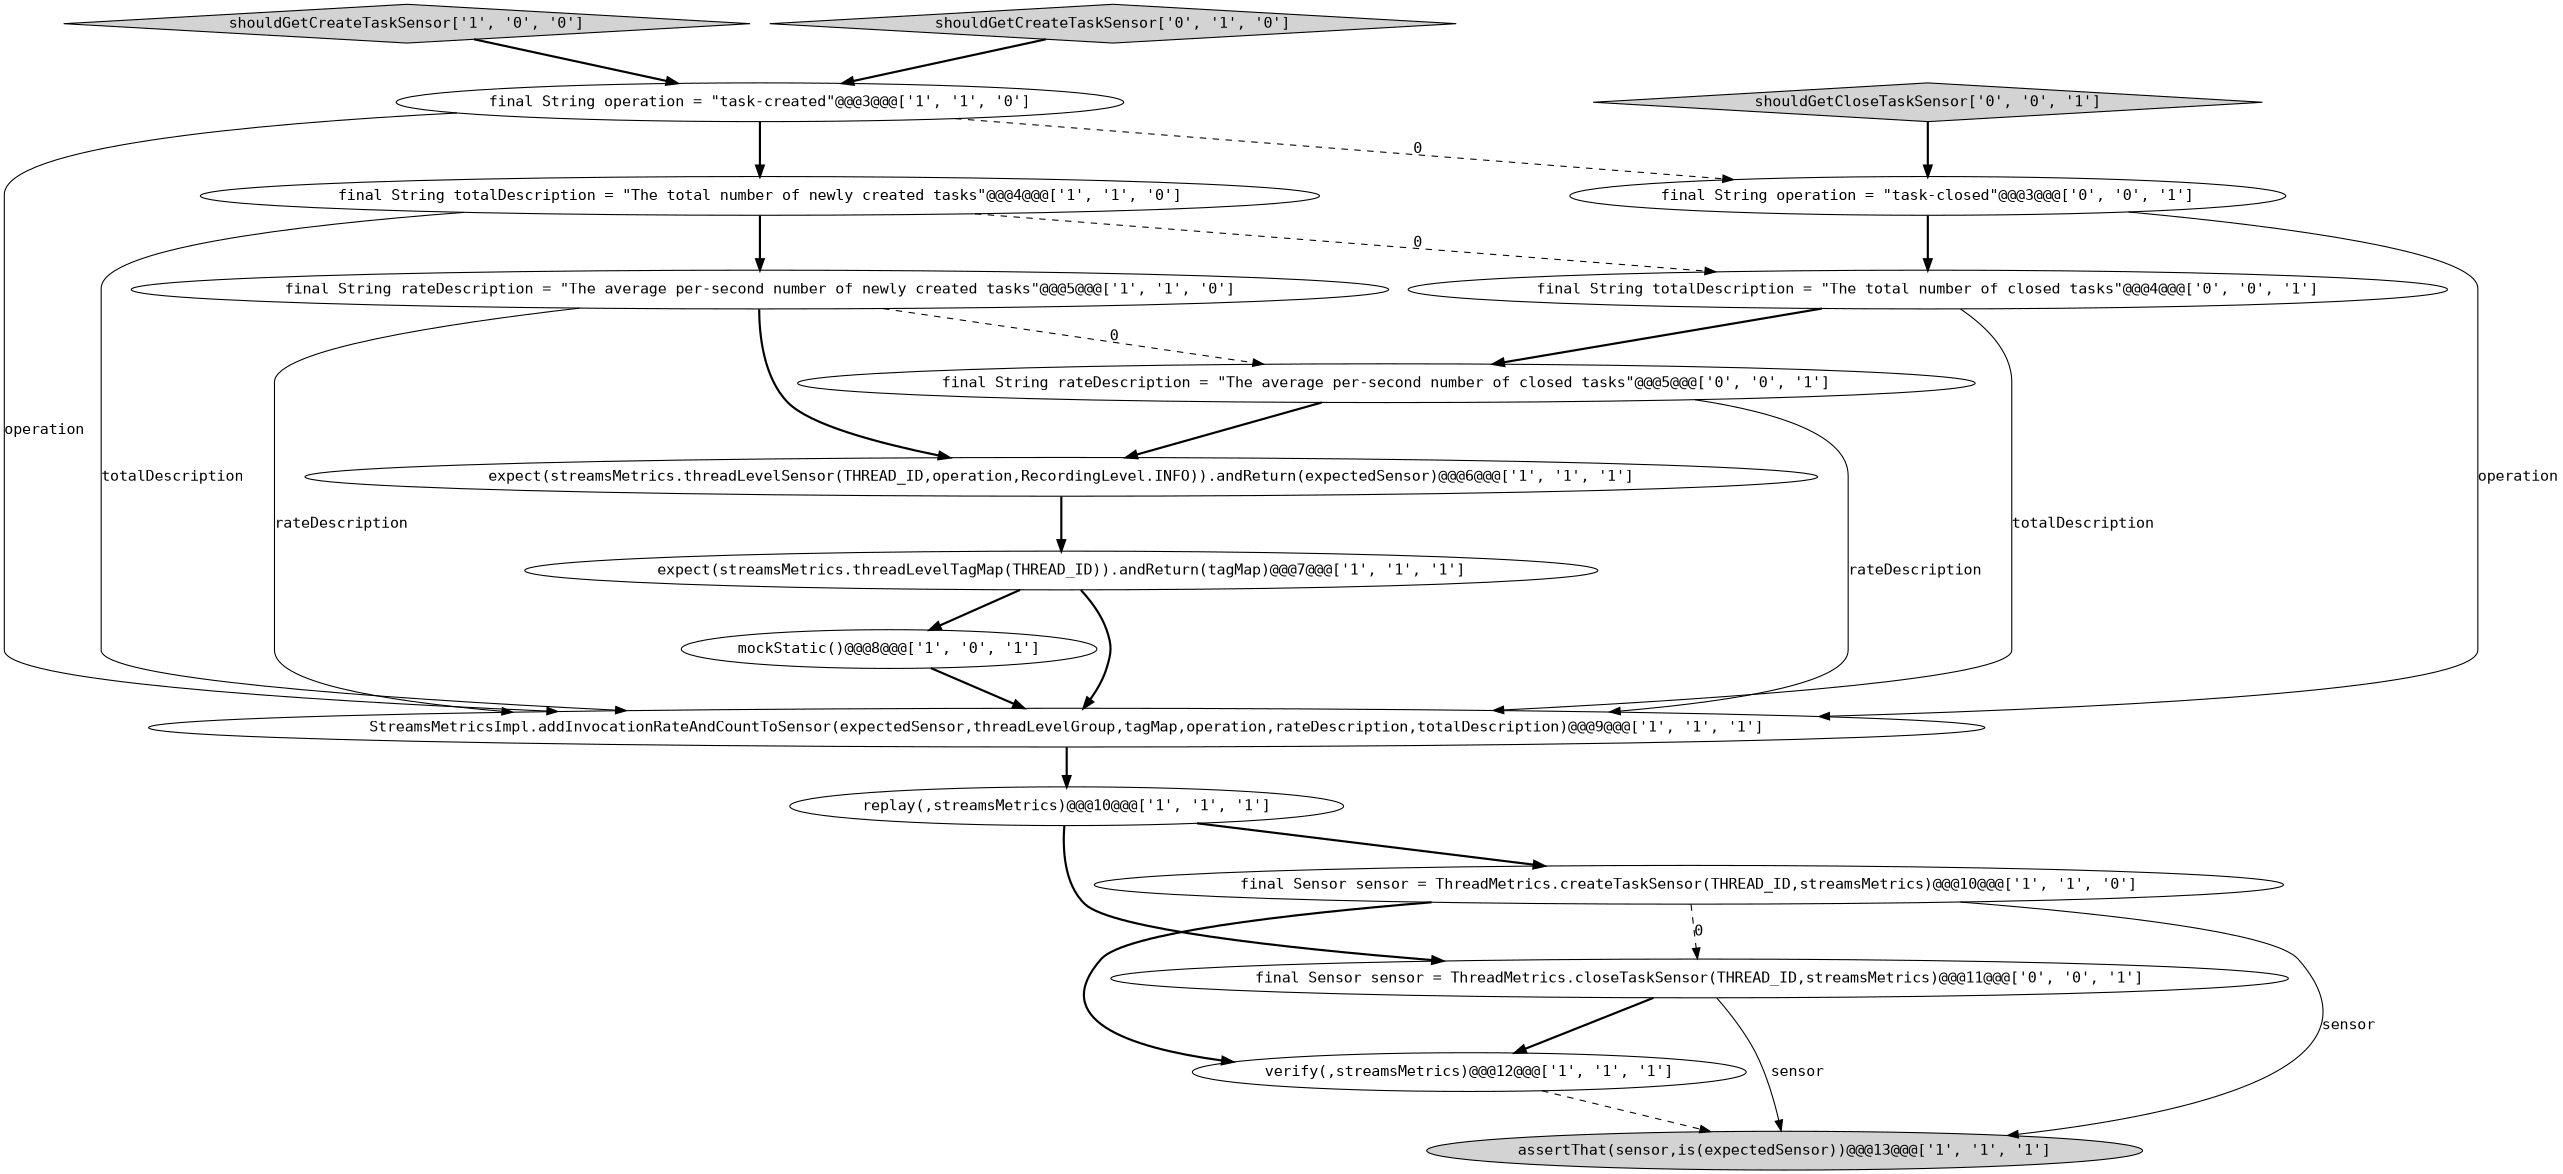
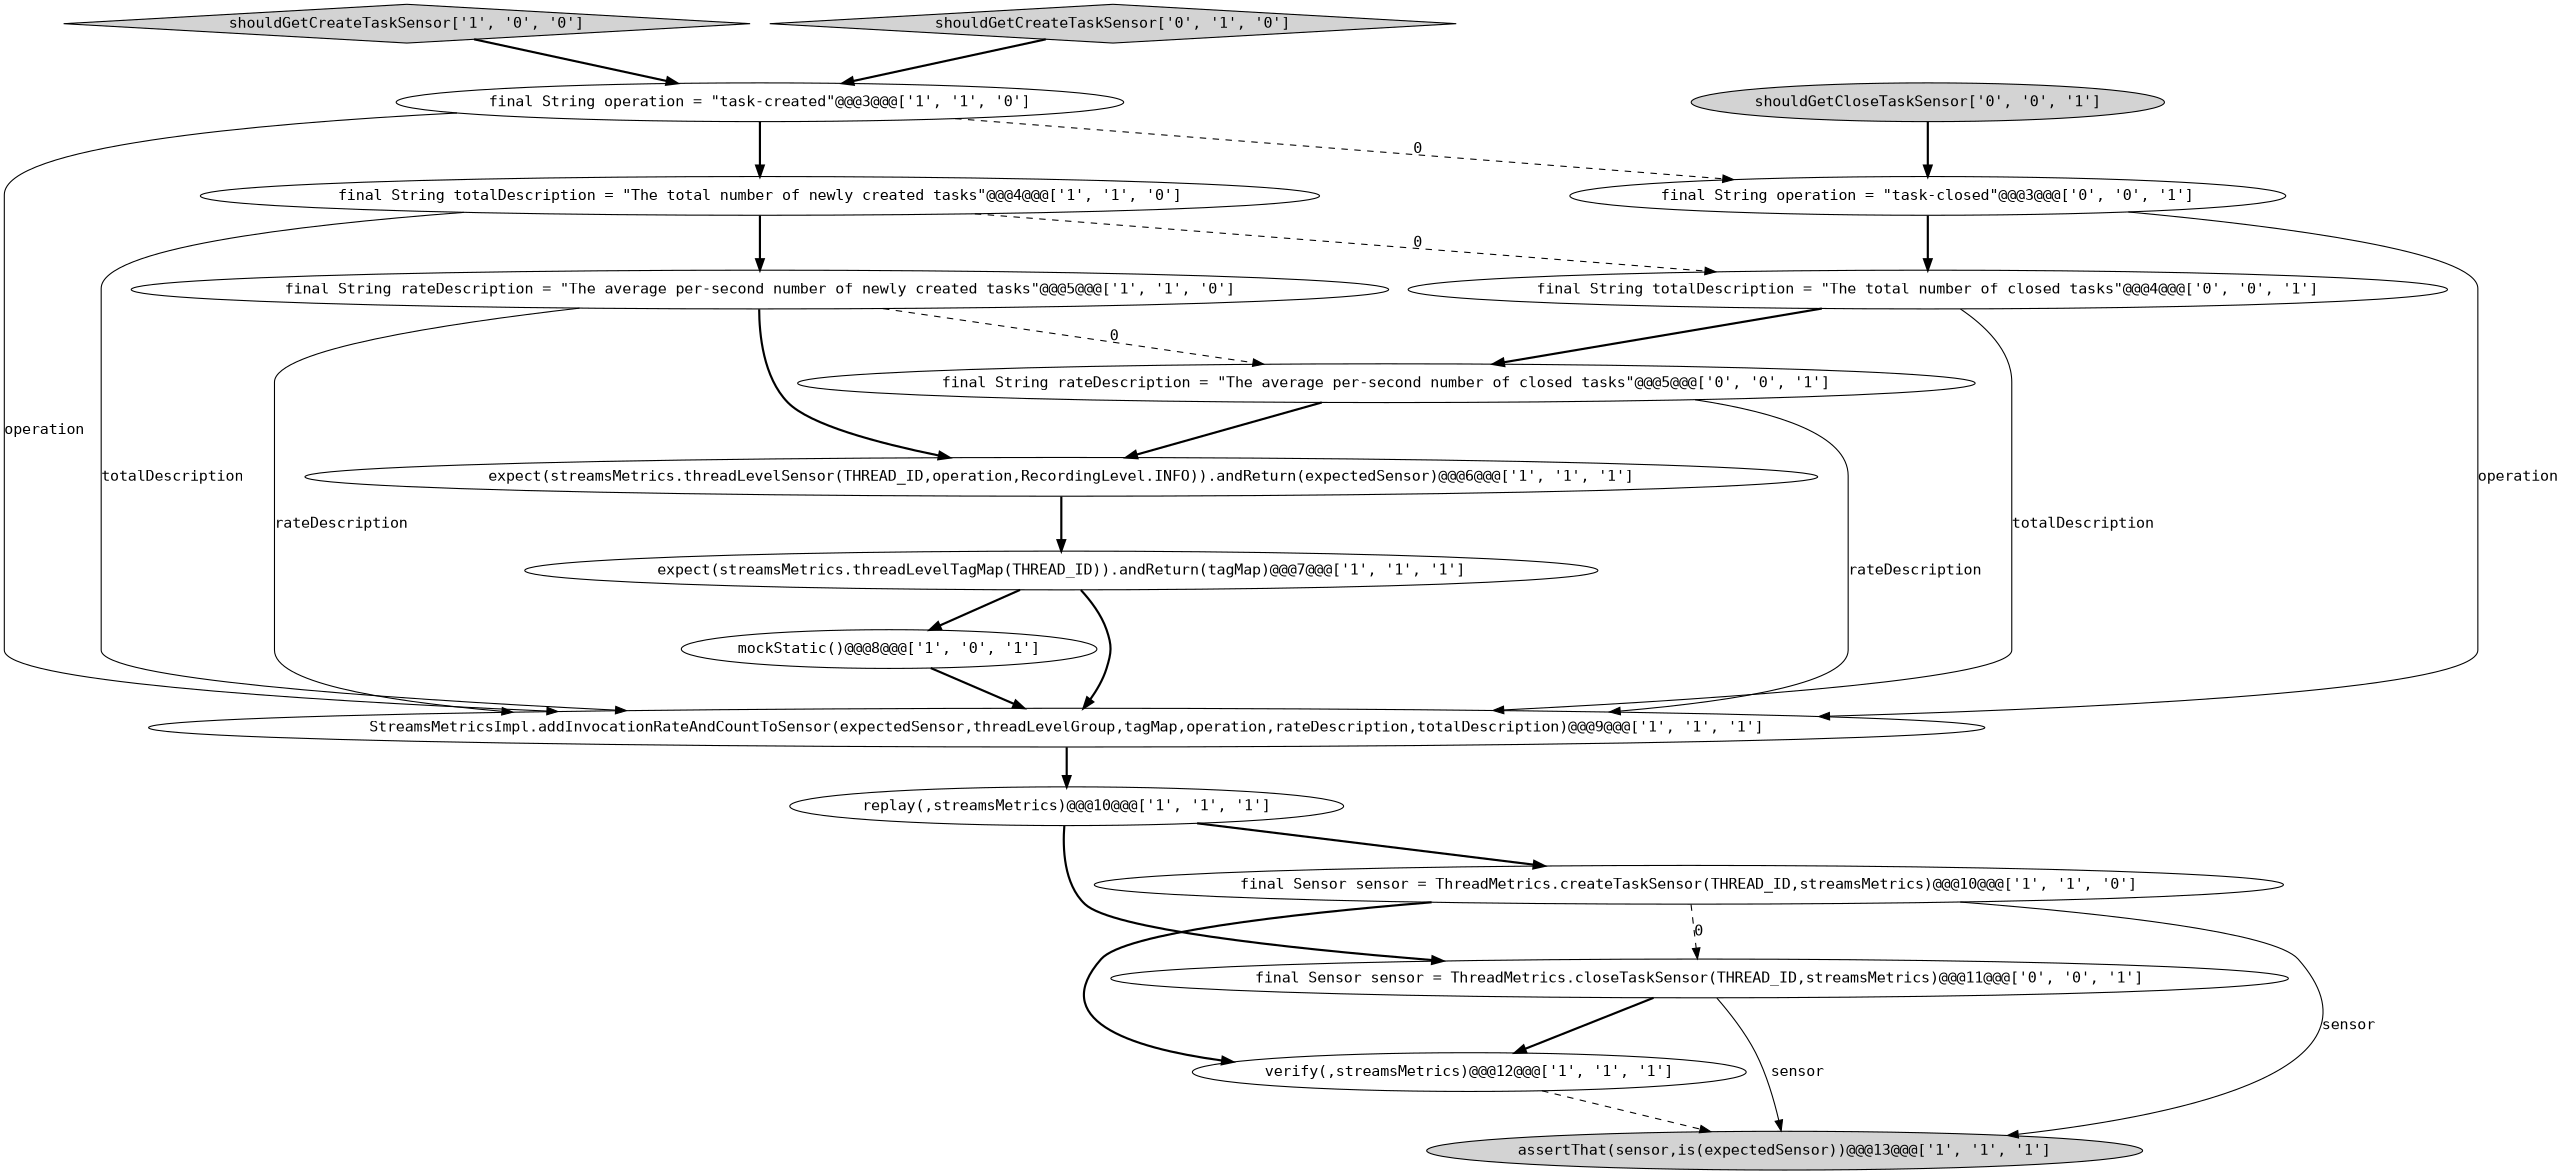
  digraph {
    fontname="DejaVu Sans Mono"
    node [fillcolor=white fontname="DejaVu Sans Mono" shape=ellipse style=filled]
    edge [fontname="DejaVu Sans Mono" style=bold]
    n1 [fillcolor=lightgray label="shouldGetCreateTaskSensor['1', '0', '0']" shape=diamond]
    n2 [label="final String operation = \"task-created\"@@@3@@@['1', '1', '0']"]
    n3 [label="final String operation = \"task-closed\"@@@3@@@['0', '0', '1']"]
    n4 [label="StreamsMetricsImpl.addInvocationRateAndCountToSensor(expectedSensor,threadLevelGroup,tagMap,operation,rateDescription,totalDescription)@@@9@@@['1', '1', '1']"]
    n5 [label="final String totalDescription = \"The total number of newly created tasks\"@@@4@@@['1', '1', '0']"]
    n6 [label="final String totalDescription = \"The total number of closed tasks\"@@@4@@@['0', '0', '1']"]
    n7 [label="replay(,streamsMetrics)@@@10@@@['1', '1', '1']"]
    n8 [label="final String rateDescription = \"The average per-second number of closed tasks\"@@@5@@@['0', '0', '1']"]
    n9 [label="final Sensor sensor = ThreadMetrics.createTaskSensor(THREAD_ID,streamsMetrics)@@@10@@@['1', '1', '0']"]
    n10 [label="final Sensor sensor = ThreadMetrics.closeTaskSensor(THREAD_ID,streamsMetrics)@@@11@@@['0', '0', '1']"]
    n11 [label="verify(,streamsMetrics)@@@12@@@['1', '1', '1']"]
    n12 [fillcolor=lightgray label="assertThat(sensor,is(expectedSensor))@@@13@@@['1', '1', '1']"]
-   n13 [fillcolor=lightgray label="shouldGetCloseTaskSensor['0', '0', '1']" shape=diamond]
+   n13 [fillcolor=lightgray label="shouldGetCloseTaskSensor['0', '0', '1']"]
    n14 [fillcolor=lightgray label="shouldGetCreateTaskSensor['0', '1', '0']" shape=diamond]
    n15 [label="final String rateDescription = \"The average per-second number of newly created tasks\"@@@5@@@['1', '1', '0']"]
    n16 [label="expect(streamsMetrics.threadLevelSensor(THREAD_ID,operation,RecordingLevel.INFO)).andReturn(expectedSensor)@@@6@@@['1', '1', '1']"]
    n17 [label="expect(streamsMetrics.threadLevelTagMap(THREAD_ID)).andReturn(tagMap)@@@7@@@['1', '1', '1']"]
    n18 [label="mockStatic()@@@8@@@['1', '0', '1']"]
    n1 -> n2
    n2 -> n3 [label=0 style=dashed]
    n2 -> n4 [label=operation style=solid]
    n2 -> n5
    n3 -> n4 [label=operation style=solid]
    n3 -> n6
    n4 -> n7
    n5 -> n4 [label=totalDescription style=solid]
    n5 -> n6 [label=0 style=dashed]
    n5 -> n15
    n6 -> n4 [label=totalDescription style=solid]
    n6 -> n8
    n7 -> n9
    n7 -> n10
    n8 -> n4 [label=rateDescription style=solid]
    n8 -> n16
    n9 -> n10 [label=0 style=dashed]
    n9 -> n11
    n9 -> n12 [label=sensor style=solid]
    n10 -> n11
    n10 -> n12 [label=sensor style=solid]
    n11 -> n12 [style=dashed]
    n13 -> n3
    n14 -> n2
    n15 -> n4 [label=rateDescription style=solid]
    n15 -> n8 [label=0 style=dashed]
    n15 -> n16
    n16 -> n17
    n17 -> n4
    n17 -> n18
    n18 -> n4
  }
